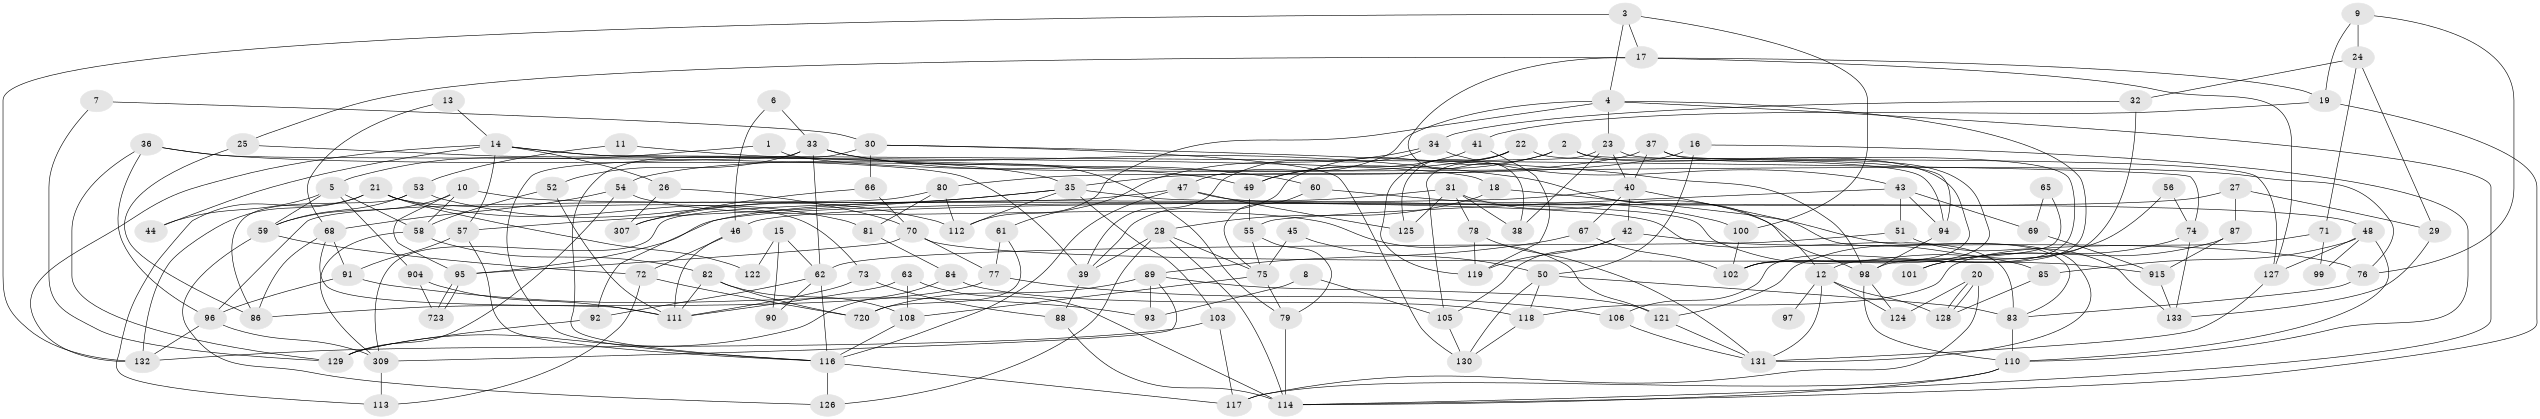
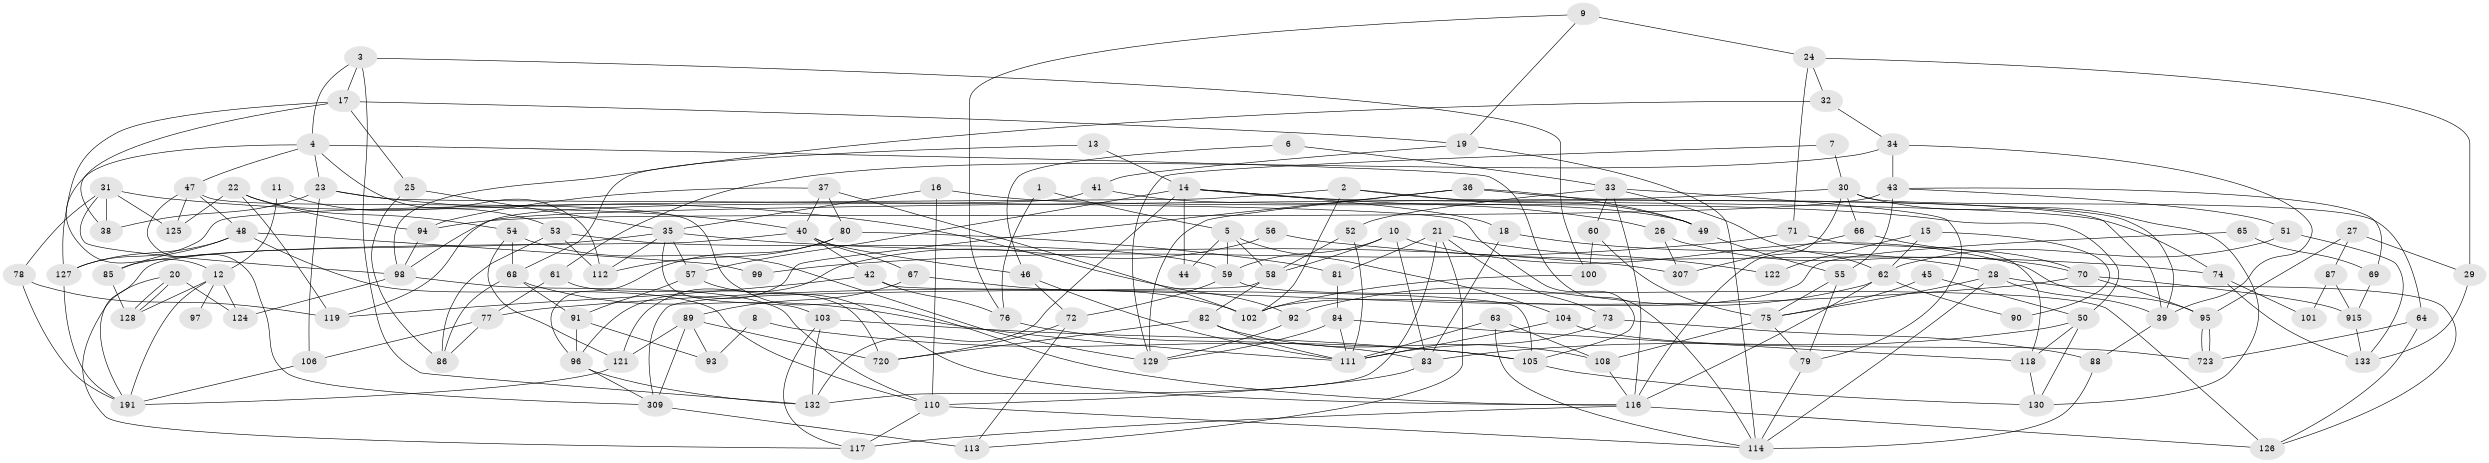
  graph {
    node [color=gray90 style=filled]
    1
    5
    76
    44
    58
    59
-   104 [label=904]
+   104
    83
    2
    39
    49
    102
    127
    88
    55
-   131
+   131 [label=191]
    3
    4
    17
    100
    132
    12
    23
    47
    112
    114
    19
    25
    38
    97
    124
    128
    105
    40
    106
    125
    116
    48
    n39 [label=309]
    82
    126
    72
    111
    n44 [label=723]
    6
    33
    46
    62
    52
    60
    79
    7
    30
    129
+   64
    66
    98
    130
    8
    93
    9
    24
    41
    29
    32
    71
    10
    95
    110
    11
    53
    86
    13
    14
    68
    18
    26
    57
    74
    91
    28
    70
    n83 [label=307]
    133
    101
    15
    90
    122
    92
    16
    35
    50
    85
    103
    118
    117
    75
    119
    20
    21
    73
    81
    113
    84
    22
    54
    94
    121
    42
    67
    34
    99
    77
    n114 [label=915]
    27
    87
    108
    31
    78
    43
    61
    51
    69
    n124 [label=720]
    36
    96
    37
    80
    89
    45
    56
    63
    65
    1 -- 5
    1 -- 76
    5 -- 44
    5 -- 58
    5 -- 59
    5 -- 104
    76 -- 83
    58 -- n39
    58 -- 82
    59 -- 126
    59 -- 72
    104 -- 111
    104 -- n44
    83 -- 110
    2 -- 39
    2 -- 49
    2 -- 102
    2 -- 127
    39 -- 88
    49 -- 55
    127 -- 131
    88 -- 114
    55 -- 79
    55 -- 75
    3 -- 4
    3 -- 17
    3 -- 100
    3 -- 132
    4 -- 12
    4 -- 23
    4 -- 47
    4 -- 112
    4 -- 114
    17 -- 127
    17 -- 19
    17 -- 25
    17 -- 38
    100 -- 102
    12 -- 131
    12 -- 97
    12 -- 124
    12 -- 128
    23 -- 38
    23 -- 105
    23 -- 40
    23 -- 106
    47 -- 125
    47 -- 116
    47 -- 48
    47 -- n39
    19 -- 114
    19 -- 41
    25 -- 86
    25 -- 35
    105 -- 130
    40 -- 131
    40 -- 46
    40 -- 42
    40 -- 67
    106 -- 131
    116 -- 126
    116 -- 117
    48 -- 127
    48 -- 110
    48 -- 85
    48 -- 99
    n39 -- 113
    82 -- 111
    82 -- 108
    82 -- n124
    72 -- 113
    72 -- n124
    6 -- 33
    6 -- 46
    33 -- 116
    33 -- 62
    33 -- 52
    33 -- 60
    33 -- 79
    46 -- 72
    46 -- 111
    62 -- 116
    62 -- 90
    62 -- 92
    52 -- 58
    52 -- 111
    60 -- 100
    60 -- 75
    79 -- 114
    7 -- 30
    7 -- 129
    30 -- 116
+   30 -- 64
    30 -- 66
    30 -- 98
    30 -- 130
+   64 -- 126
+   64 -- n44
    66 -- 70
    66 -- n83
    98 -- 124
    98 -- 110
    8 -- 105
    8 -- 93
    9 -- 76
    9 -- 19
    9 -- 24
    24 -- 29
    24 -- 32
    24 -- 71
    41 -- 49
    41 -- 119
    29 -- 133
    32 -- 98
    32 -- 34
    71 -- 118
    71 -- 99
    10 -- 58
    10 -- 59
    10 -- 83
    10 -- 95
    95 -- n44
    95 -- n44
    110 -- 114
    110 -- 117
    11 -- 12
    11 -- 53
    53 -- 59
    53 -- 112
    53 -- 86
    13 -- 14
    13 -- 68
    14 -- 44
    14 -- 132
    14 -- 18
    14 -- 26
    14 -- 57
    14 -- 74
    68 -- 111
    68 -- 86
    68 -- 91
    18 -- 83
    18 -- 28
    26 -- 70
    26 -- n83
    57 -- 116
    57 -- 91
    74 -- 133
    74 -- 101
    91 -- 93
    91 -- 96
    28 -- 39
    28 -- 114
    28 -- 126
    28 -- 75
    70 -- 95
    70 -- 77
    70 -- n114
    15 -- 62
    15 -- 90
    15 -- 122
    92 -- 129
    16 -- 110
    16 -- 35
    16 -- 50
    35 -- 112
    35 -- 57
    35 -- n83
    35 -- 85
    35 -- 103
    50 -- 83
    50 -- 130
    50 -- 118
    85 -- 128
    103 -- 132
+   103 -- 105
    103 -- 117
    118 -- 130
    75 -- 79
    75 -- 108
    20 -- 124
    20 -- 128
    20 -- 128
    20 -- 117
    21 -- 132
    21 -- 122
    21 -- 73
    21 -- 81
    21 -- 113
    73 -- 88
    73 -- 111
    81 -- 84
+   84 -- 111
    84 -- 129
    84 -- 118
    22 -- 125
    22 -- 119
    22 -- 54
    22 -- 94
    54 -- 129
    54 -- 68
    54 -- 121
    94 -- 98
    121 -- 131
    42 -- 76
    42 -- 105
    42 -- 119
    67 -- 102
    67 -- 89
    34 -- 39
    34 -- 43
    34 -- 61
    77 -- 106
    77 -- 86
    n114 -- 133
    27 -- 29
    27 -- 95
    27 -- 87
    87 -- 101
    87 -- n114
    108 -- 116
    31 -- 38
    31 -- 125
    31 -- 98
    31 -- 92
    31 -- 78
    78 -- 131
    78 -- 119
    43 -- 55
    43 -- 94
    43 -- 51
    43 -- 69
    61 -- 77
    61 -- n124
    51 -- 62
    51 -- 133
    69 -- n114
    36 -- 39
    36 -- 49
    36 -- 129
    36 -- 96
    96 -- 132
    96 -- n39
    37 -- 102
    37 -- 40
    37 -- 94
    37 -- 80
    80 -- 112
    80 -- 81
    80 -- 96
    89 -- n39
    89 -- 93
    89 -- 121
    89 -- n124
    45 -- 50
    45 -- 75
    56 -- 74
    56 -- 121
    63 -- 114
    63 -- 111
    63 -- 108
    65 -- 102
    65 -- 69
  }
